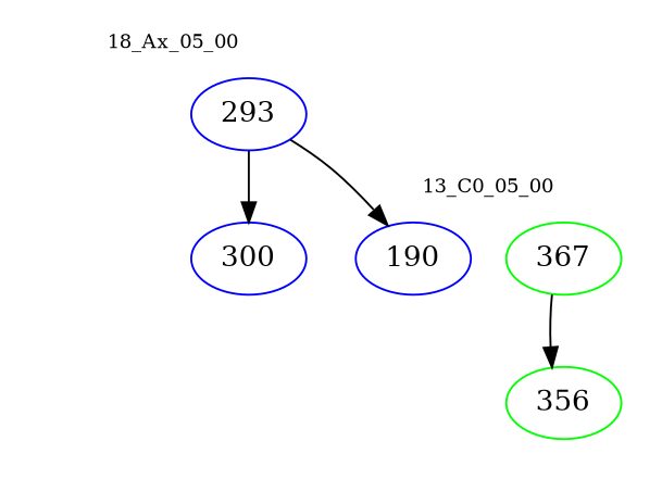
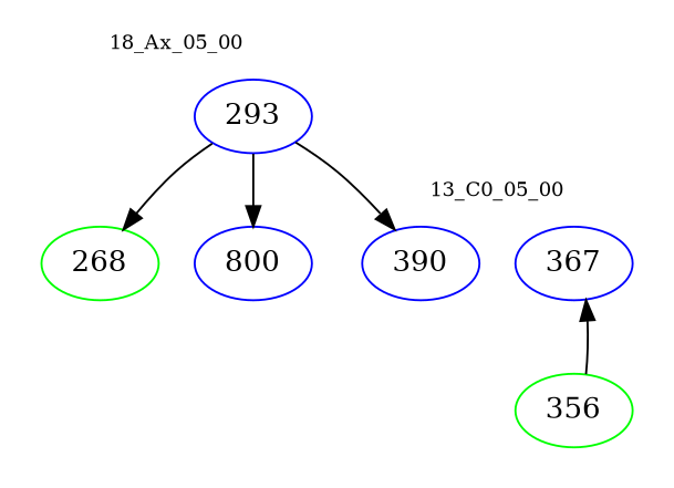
  digraph {
    node [color=blue]
    edge [color=black]
    n1 [label=293]
-   n3 [label=300]
-   n4 [color=green label=367]
+   n2 [color=green label=268]
+   n3 [label=800]
+   n4 [label=367]
    n5 [color=green label=356]
-   n6 [label=190]
+   n6 [label=390]
    subgraph cluster_1 {
      color=white
      fontsize=10
      label="18_Ax_05_00"
      n1
+     n2
      n3
    }
    subgraph cluster_2 {
      color=white
      fontsize=10
      label="13_C0_05_00"
      n4
      n5
      n6
    }
+   n1 -> n2
    n1 -> n3
    n1 -> n6
-   n4 -> n5
+   n5 -> n4
  }
